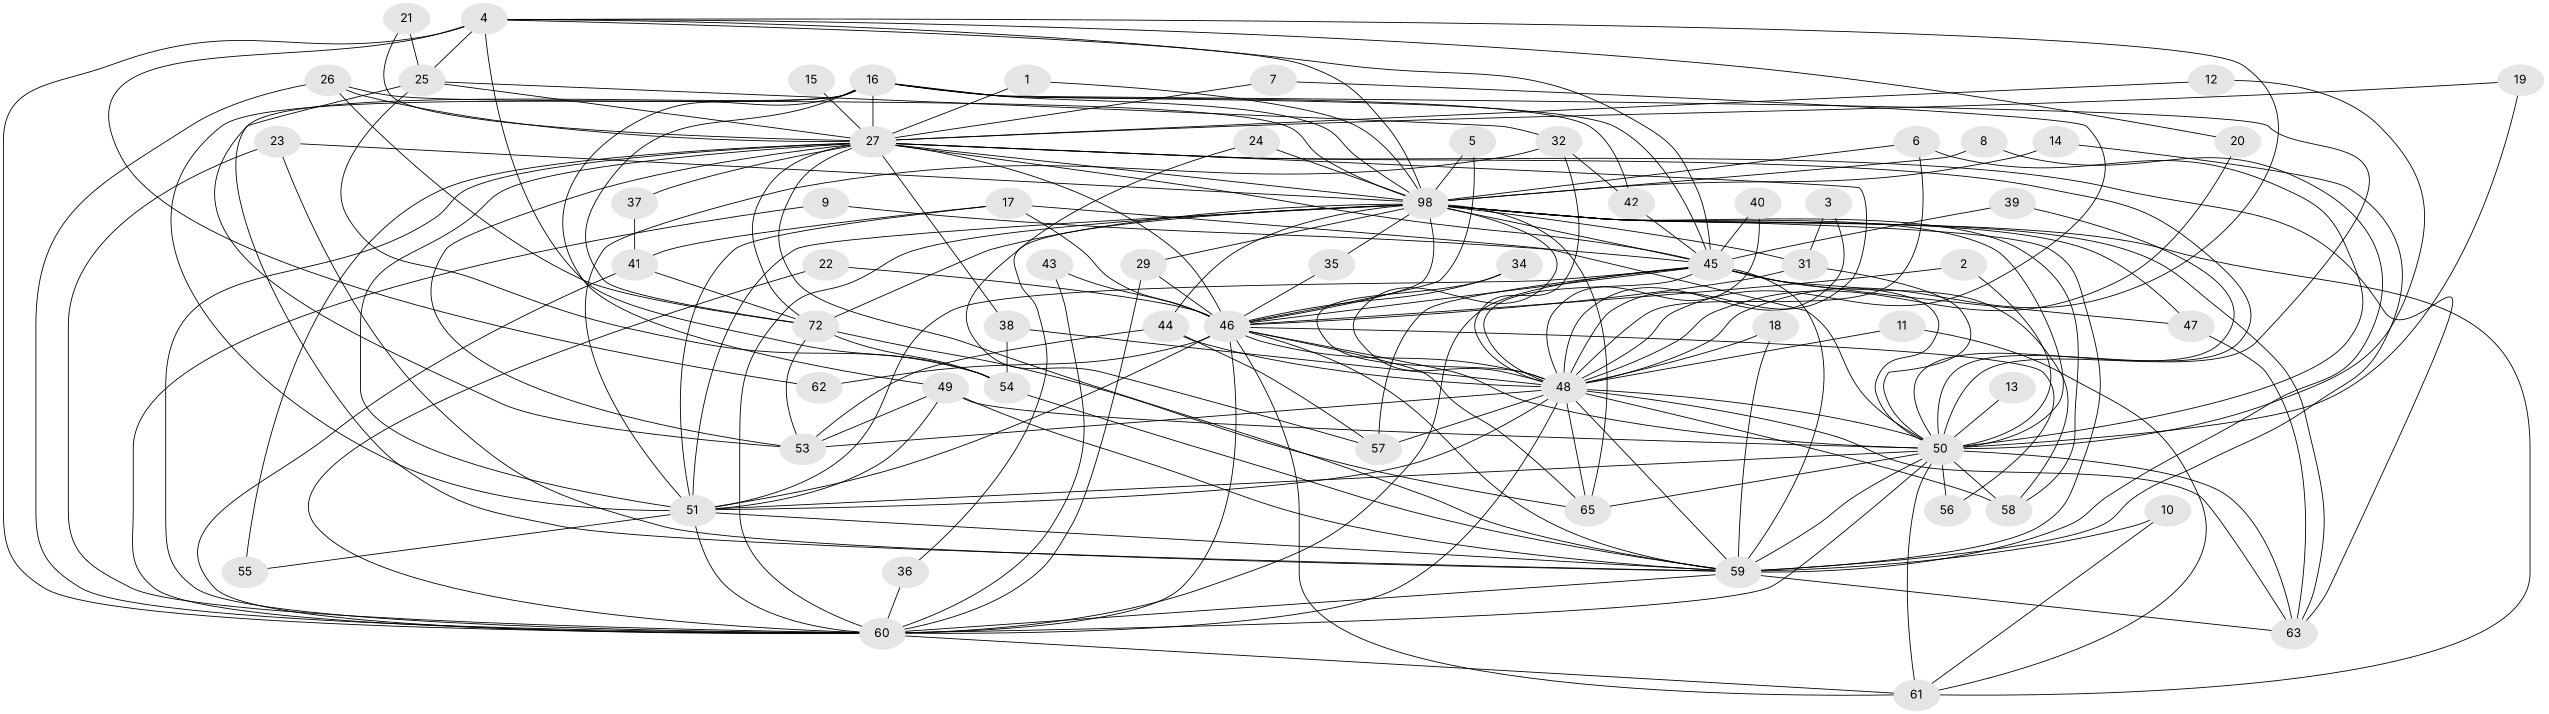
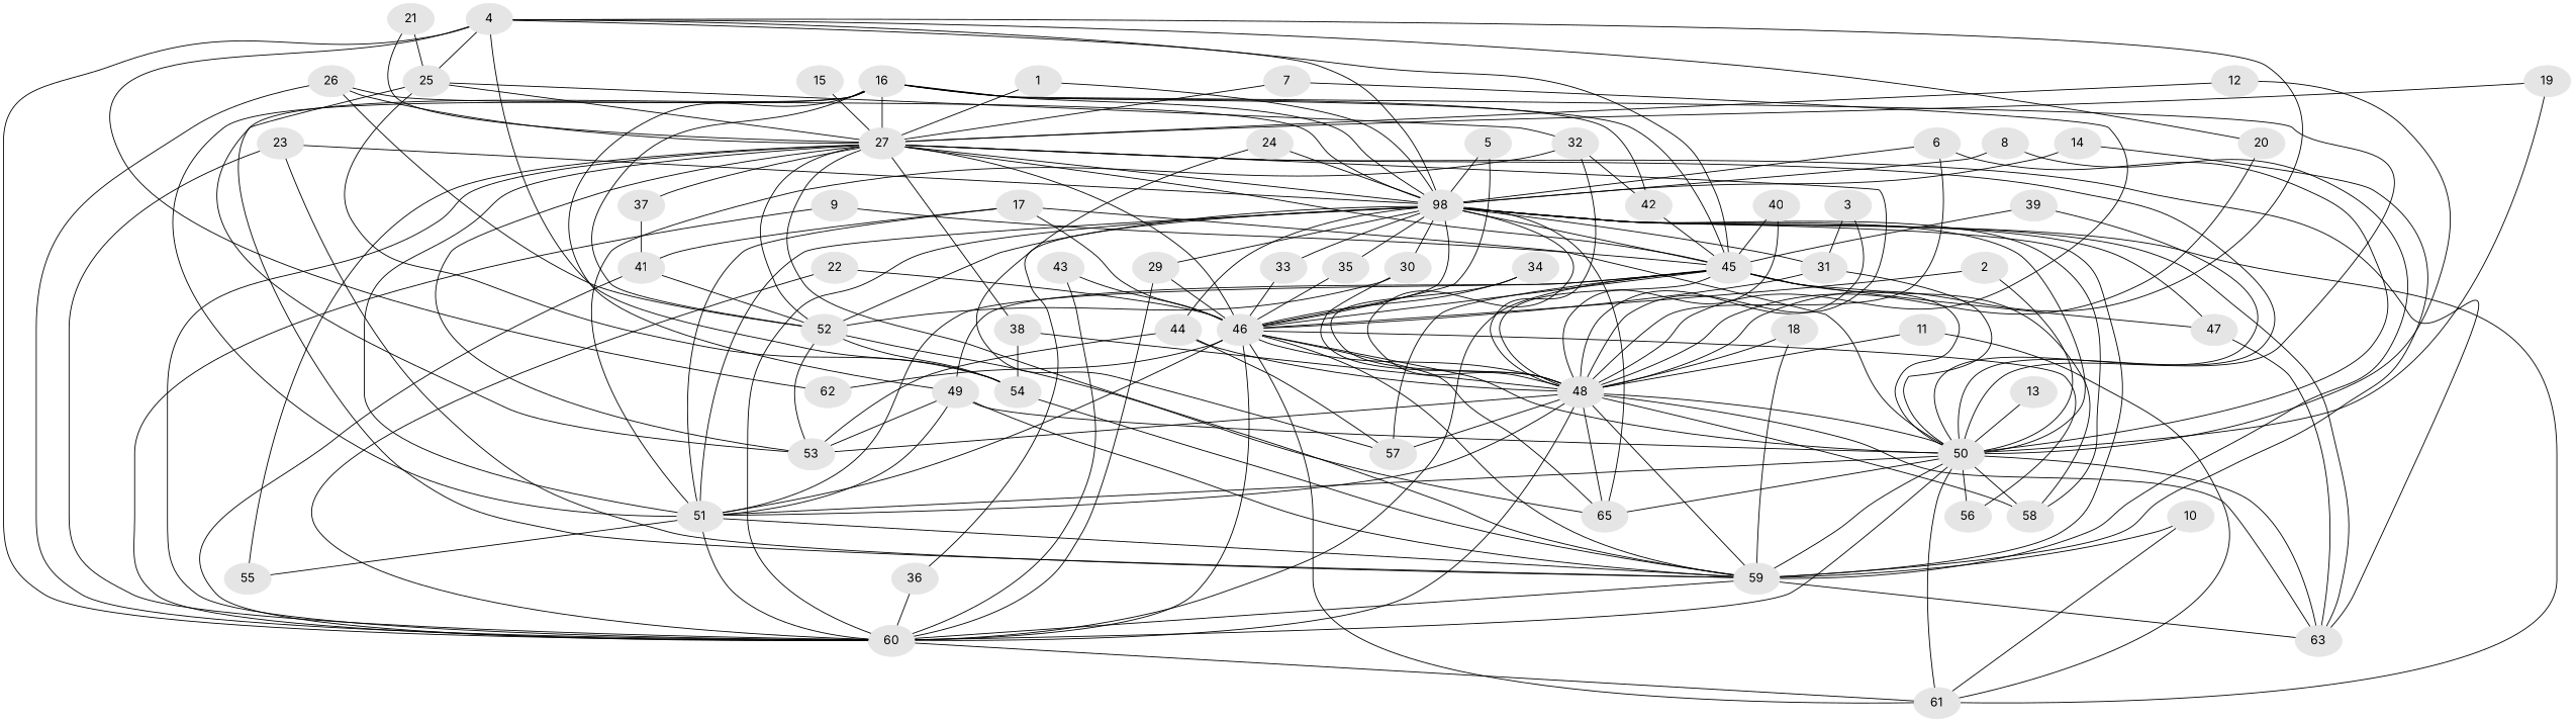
  graph {
    fontname=Inter
    node [color=gray90 fontname=Inter style=filled]
    edge [fontname=Inter weight=1.0]
    1
    27
    n3 [label=98]
    46
    50
    48
    45
    60
    59
    51
-   52 [label=72]
+   52
    53
    37
    38
    55
    63
    31
    61
    29
+   30
+   33
    35
    36
    44
    47
    58
    65
    2
    62
    56
    3
    57
    4
    20
    25
    54
    32
    5
    6
    7
    8
    9
    10
    11
    12
    13
    14
    15
    16
    42
    49
    17
    41
    18
    19
    21
    22
    23
    24
    26
    34
    39
    40
    43
    1 -- 27
    1 -- n3
    27 -- n3
    27 -- 46 [weight=2.0]
    27 -- 50
    27 -- 48
    27 -- 45 [weight=2.0]
    27 -- 60 [weight=2.0]
    27 -- 59
    27 -- 51
    27 -- 52
    27 -- 53
    27 -- 37
    27 -- 38
    27 -- 55
    27 -- 63
    n3 -- 46 [weight=2.0]
    n3 -- 50
    n3 -- 48
    n3 -- 45 [weight=2.0]
    n3 -- 60 [weight=2.0]
    n3 -- 59 [weight=2.0]
    n3 -- 51
    n3 -- 52
    n3 -- 63
    n3 -- 31
    n3 -- 61
    n3 -- 29
+   n3 -- 30
+   n3 -- 33
    n3 -- 35
    n3 -- 36
    n3 -- 44
    n3 -- 47 [weight=3.0]
    n3 -- 58
    n3 -- 65
    46 -- 50
    46 -- 48 [weight=2.0]
    46 -- 60
    46 -- 59
    46 -- 51
    46 -- 61
    46 -- 65
    46 -- 62
    46 -- 56
    50 -- 60 [weight=3.0]
    50 -- 59
    50 -- 51
    50 -- 63
    50 -- 61
    50 -- 58
    50 -- 65
    50 -- 56
    48 -- 50
    48 -- 60
    48 -- 59 [weight=2.0]
    48 -- 51
    48 -- 53
    48 -- 63 [weight=2.0]
    48 -- 58
    48 -- 65
    48 -- 57
    45 -- 46 [weight=2.0]
    45 -- 50 [weight=2.0]
    45 -- 48 [weight=2.0]
    45 -- 60 [weight=2.0]
-   45 -- 59 [weight=3.0]
+   45 -- 49 [weight=3.0]
    45 -- 51 [weight=2.0]
    45 -- 47
    45 -- 58
    45 -- 57 [weight=2.0]
    60 -- 61
    59 -- 60
    59 -- 63
    51 -- 60 [weight=2.0]
    51 -- 59
    51 -- 55
    52 -- 53
    52 -- 65
    52 -- 54 [weight=2.0]
    37 -- 41
    38 -- 48
    38 -- 54
    31 -- 46
    31 -- 50
    29 -- 46
    29 -- 60
+   30 -- 48
+   30 -- 52
+   33 -- 46
    35 -- 46
    36 -- 60
    44 -- 48
    44 -- 53
    44 -- 57
    47 -- 63
    2 -- 46
    2 -- 50
    3 -- 48
    3 -- 31
    4 -- n3
    4 -- 48
    4 -- 45
    4 -- 60
    4 -- 62
    4 -- 20
    4 -- 25
    4 -- 54
    20 -- 48
    25 -- 27
    25 -- 59
    25 -- 54
    25 -- 32
    54 -- 59
    32 -- 48
    32 -- 51
    32 -- 42
    5 -- n3
    5 -- 46
    6 -- n3
    6 -- 50
    6 -- 48
    7 -- 27
    7 -- 48
    8 -- n3
    8 -- 59
    9 -- 45
    9 -- 60
    10 -- 59
    10 -- 61
    11 -- 48
    11 -- 61
    12 -- 27
    12 -- 50
    13 -- 50
    14 -- n3
    14 -- 59
    15 -- 27
    16 -- 27
    16 -- n3
    16 -- 50
    16 -- 45 [weight=2.0]
    16 -- 51 [weight=2.0]
    16 -- 52 [weight=2.0]
    16 -- 53
    16 -- 42
    16 -- 49
    42 -- 45
    49 -- 50
    49 -- 59
    49 -- 51
    49 -- 53
    17 -- 46
    17 -- 50
    17 -- 51
    17 -- 41
    41 -- 60
    41 -- 52
    18 -- 48
    18 -- 59
    19 -- 27
    19 -- 50
    21 -- 27
    21 -- 25
    22 -- 46
    22 -- 60
    23 -- n3
    23 -- 60
    23 -- 59
    24 -- n3
    24 -- 57
    26 -- 27
    26 -- n3
    26 -- 60
    26 -- 52
    34 -- 46
    34 -- 48
    39 -- 50
    39 -- 45
    40 -- 48
    40 -- 45
    43 -- 46
    43 -- 60
  }
